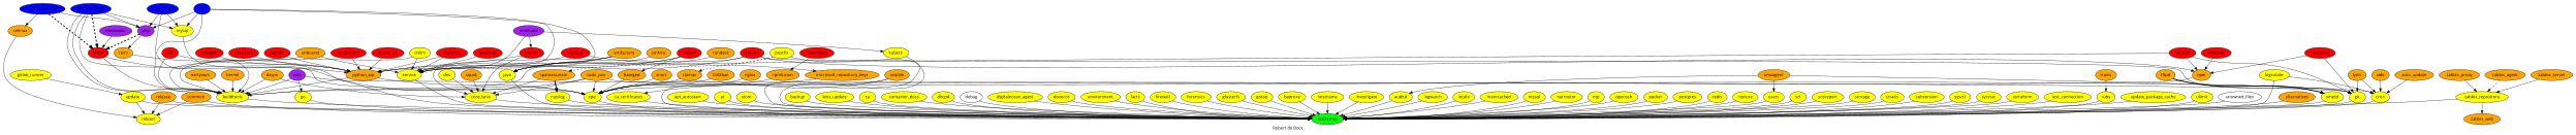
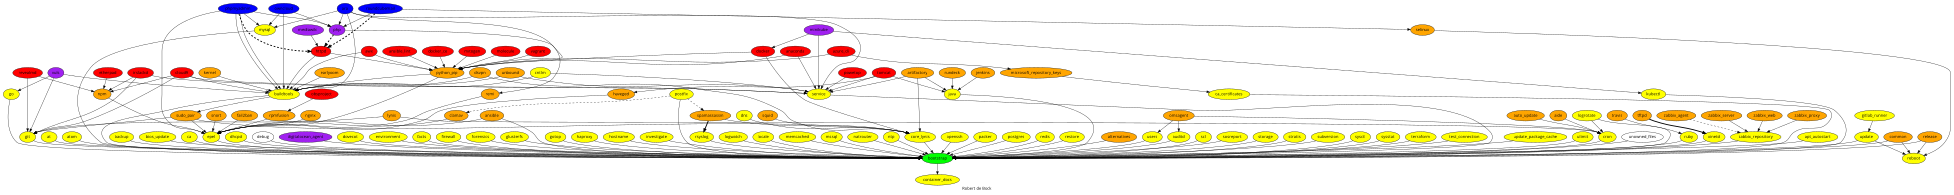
  digraph {
    fontname="Open Sans"
    label="Robert de Bock"
    node [fillcolor=yellow fontname="Open Sans" style=filled]
    edge [fontname="Open Sans"]
    aide [fillcolor=orange]
    cron
    bootstrap [fillcolor=green]
    alternatives [fillcolor=orange]
    anaconda [fillcolor=red]
    python_pip [fillcolor=orange]
    service
    epel
    buildtools
    ansible [fillcolor=orange]
    ansible_lint [fillcolor=red]
    apt_autostart
    ara [fillcolor=blue]
    mysql
    php [fillcolor=purple]
    httpd [fillcolor=red]
    remi [fillcolor=orange]
    artifactory [fillcolor=orange]
    n19 [label=core_lynis]
    java
    at
    atom
    auditd
    auto_update [fillcolor=orange]
    awx [fillcolor=red]
    azure_cli [fillcolor=red]
    microsoft_repository_keys [fillcolor=orange]
    ca_certificates
    backup
    bios_update
    ca
    clamav [fillcolor=orange]
    cloud9 [fillcolor=red]
    git
    npm [fillcolor=orange]
    cntlm
    container_docs
    common [fillcolor=orange]
    reboot
    dhcpd
    debug [styly=filled style=""]
-   digitalocean_agent
+   digitalocean_agent [fillcolor=purple]
    dns
    docker [fillcolor=red]
    docker_ce [fillcolor=red]
    dovecot
    dsvpn [fillcolor=orange]
    earlyoom [fillcolor=orange]
    environment
    etherpad [fillcolor=red]
    facts
    fail2ban [fillcolor=orange]
    firewall
    forensics
    gitlab_runner
    update
    glusterfs
    go
    gotop
    haveged [fillcolor=orange]
    haproxy
    hostname
    investigate
    irslackd [fillcolor=red]
    jenkins [fillcolor=orange]
    kernel [fillcolor=orange]
    kubectl
    logrotate
    logwatch
    locale
    lynis [fillcolor=orange]
    mediawiki [fillcolor=purple]
    memcached
    minikube [fillcolor=purple]
    mitogen [fillcolor=red]
    molecule [fillcolor=red]
    mssql
    natrouter
    nginx [fillcolor=orange]
    ntp
    obsproject [fillcolor=red]
    rpmfusion [fillcolor=orange]
    omsagent [fillcolor=orange]
    users
    openssh
    owncloud [fillcolor=blue]
    packer
    phpmyadmin [fillcolor=blue]
    postfix
    spamassassin [fillcolor=orange]
    rsyslog
    postgres
    powetop [fillcolor=red]
    redis
    release [fillcolor=orange]
    revealmd [fillcolor=red]
    restore
    roundcubemail [fillcolor=blue]
    selinux [fillcolor=orange]
    ruby
    rundeck [fillcolor=orange]
    scl
    snort [fillcolor=orange]
    sosreport
    squid [fillcolor=orange]
    storage
    stratis
    sudo_pair [fillcolor=orange]
    subversion
    sysctl
    sysstat
    terraform
    test_connection
    tftpd [fillcolor=orange]
    xinetd
    tomcat [fillcolor=red]
    travis [fillcolor=orange]
    update_package_cache
    unbound [fillcolor=orange]
    ulimit
    vuls [fillcolor=purple]
    vagrant [fillcolor=red]
    zabbix_repository
    zabbix_agent [fillcolor=orange]
    zabbix_server [fillcolor=orange]
    zabbix_web [fillcolor=orange]
    zabbix_proxy [fillcolor=orange]
    unowned_files [fillcolor="" style=""]
    aide -> cron
    cron -> bootstrap
    alternatives -> bootstrap
    anaconda -> python_pip
    anaconda -> service
    python_pip -> epel
    python_pip -> buildtools
    service -> bootstrap
    epel -> bootstrap
    buildtools -> bootstrap
    ansible -> bootstrap
    ansible -> epel
    ansible_lint -> python_pip
    apt_autostart -> bootstrap
    ara -> python_pip
    ara -> service
    ara -> buildtools
    ara -> mysql
    ara -> php
    mysql -> bootstrap
    php -> httpd [penwidth=3 style=dashed]
    php -> remi
    httpd -> python_pip
    httpd -> buildtools
    remi -> epel
    artifactory -> service
    artifactory -> n19
    artifactory -> java
    n19 -> bootstrap
    java -> bootstrap
    at -> bootstrap
    atom -> bootstrap
    auditd -> bootstrap
    auto_update -> cron
    awx -> python_pip
    awx -> buildtools
    azure_cli -> python_pip
    azure_cli -> microsoft_repository_keys
    microsoft_repository_keys -> ca_certificates
    ca_certificates -> bootstrap
    backup -> bootstrap
    bios_update -> bootstrap
    ca -> bootstrap
    clamav -> epel
    cloud9 -> service
    cloud9 -> buildtools
    cloud9 -> git
    cloud9 -> npm
    git -> bootstrap
    npm -> epel
    cntlm -> service
    cntlm -> buildtools
-   container_docs -> bootstrap
+   bootstrap -> container_docs
    common -> bootstrap
    common -> reboot
    dhcpd -> bootstrap
    debug -> bootstrap
    digitalocean_agent -> bootstrap
    dns -> n19
    docker -> python_pip
    docker -> n19
    docker_ce -> python_pip
    dovecot -> bootstrap
    dsvpn -> buildtools
    dsvpn -> n19
    earlyoom -> buildtools
    environment -> bootstrap
    etherpad -> npm
    facts -> bootstrap
    fail2ban -> epel
    firewall -> bootstrap
    forensics -> bootstrap
    gitlab_runner -> update
    update -> bootstrap
    update -> reboot
    glusterfs -> bootstrap
    go -> bootstrap
    gotop -> bootstrap
    haveged -> epel
    haproxy -> bootstrap
    hostname -> bootstrap
    investigate -> bootstrap
    irslackd -> service
    irslackd -> git
    irslackd -> npm
    jenkins -> java
    kernel -> buildtools
    kubectl -> bootstrap
    logrotate -> cron
    logrotate -> bootstrap
    logwatch -> bootstrap
    locale -> bootstrap
    lynis -> cron
    lynis -> git
    mediawiki -> httpd
    memcached -> bootstrap
    minikube -> service
    minikube -> docker
    minikube -> kubectl
    mitogen -> python_pip
    molecule -> python_pip
    mssql -> bootstrap
    natrouter -> bootstrap
    nginx -> epel
    ntp -> bootstrap
    obsproject -> rpmfusion
    rpmfusion -> epel
    omsagent -> cron
    omsagent -> auditd
    omsagent -> users
    users -> bootstrap
    openssh -> bootstrap
    owncloud -> buildtools
    owncloud -> mysql
    owncloud -> php
    packer -> bootstrap
    phpmyadmin -> epel
    phpmyadmin -> buildtools
    phpmyadmin -> buildtools
    phpmyadmin -> mysql
    phpmyadmin -> php
    phpmyadmin -> httpd [penwidth=3 style=dashed]
    postfix -> bootstrap
    postfix -> clamav [style=dashed]
    postfix -> spamassassin [style=dashed]
    spamassassin -> n19
    spamassassin -> rsyslog [penwidth=3]
    rsyslog -> bootstrap
    postgres -> bootstrap
    powetop -> service
    redis -> bootstrap
    release -> bootstrap
    release -> reboot
    revealmd -> git
    revealmd -> npm
    restore -> bootstrap
    roundcubemail -> php
    roundcubemail -> httpd [penwidth=3 style=dashed]
    roundcubemail -> selinux
    selinux -> reboot
    ruby -> bootstrap
    rundeck -> java
    scl -> bootstrap
    snort -> epel
    sosreport -> bootstrap
    squid -> n19
    storage -> bootstrap
    stratis -> bootstrap
    sudo_pair -> epel
-   sudo_pair -> buildtools
+   buildtools -> sudo_pair
    sudo_pair -> n19
    sudo_pair -> git
    subversion -> bootstrap
    sysctl -> bootstrap
    sysstat -> bootstrap
    terraform -> bootstrap
    test_connection -> bootstrap
    tftpd -> xinetd [penwidth=3]
    xinetd -> bootstrap
    tomcat -> service
    tomcat -> java
    tomcat -> haveged
-   travis -> ruby [style=dashed]
+   travis -> ruby
    update_package_cache -> bootstrap
    unbound -> service
    unbound -> buildtools
    ulimit -> bootstrap
    vuls -> buildtools
    vuls -> git
    vuls -> go
    vagrant -> python_pip
    zabbix_repository -> bootstrap
    zabbix_agent -> zabbix_repository [style=dashed]
    zabbix_server -> zabbix_repository
-   zabbix_repository -> zabbix_web
+   zabbix_web -> zabbix_repository
    zabbix_proxy -> zabbix_repository
    unowned_files -> bootstrap
  }
